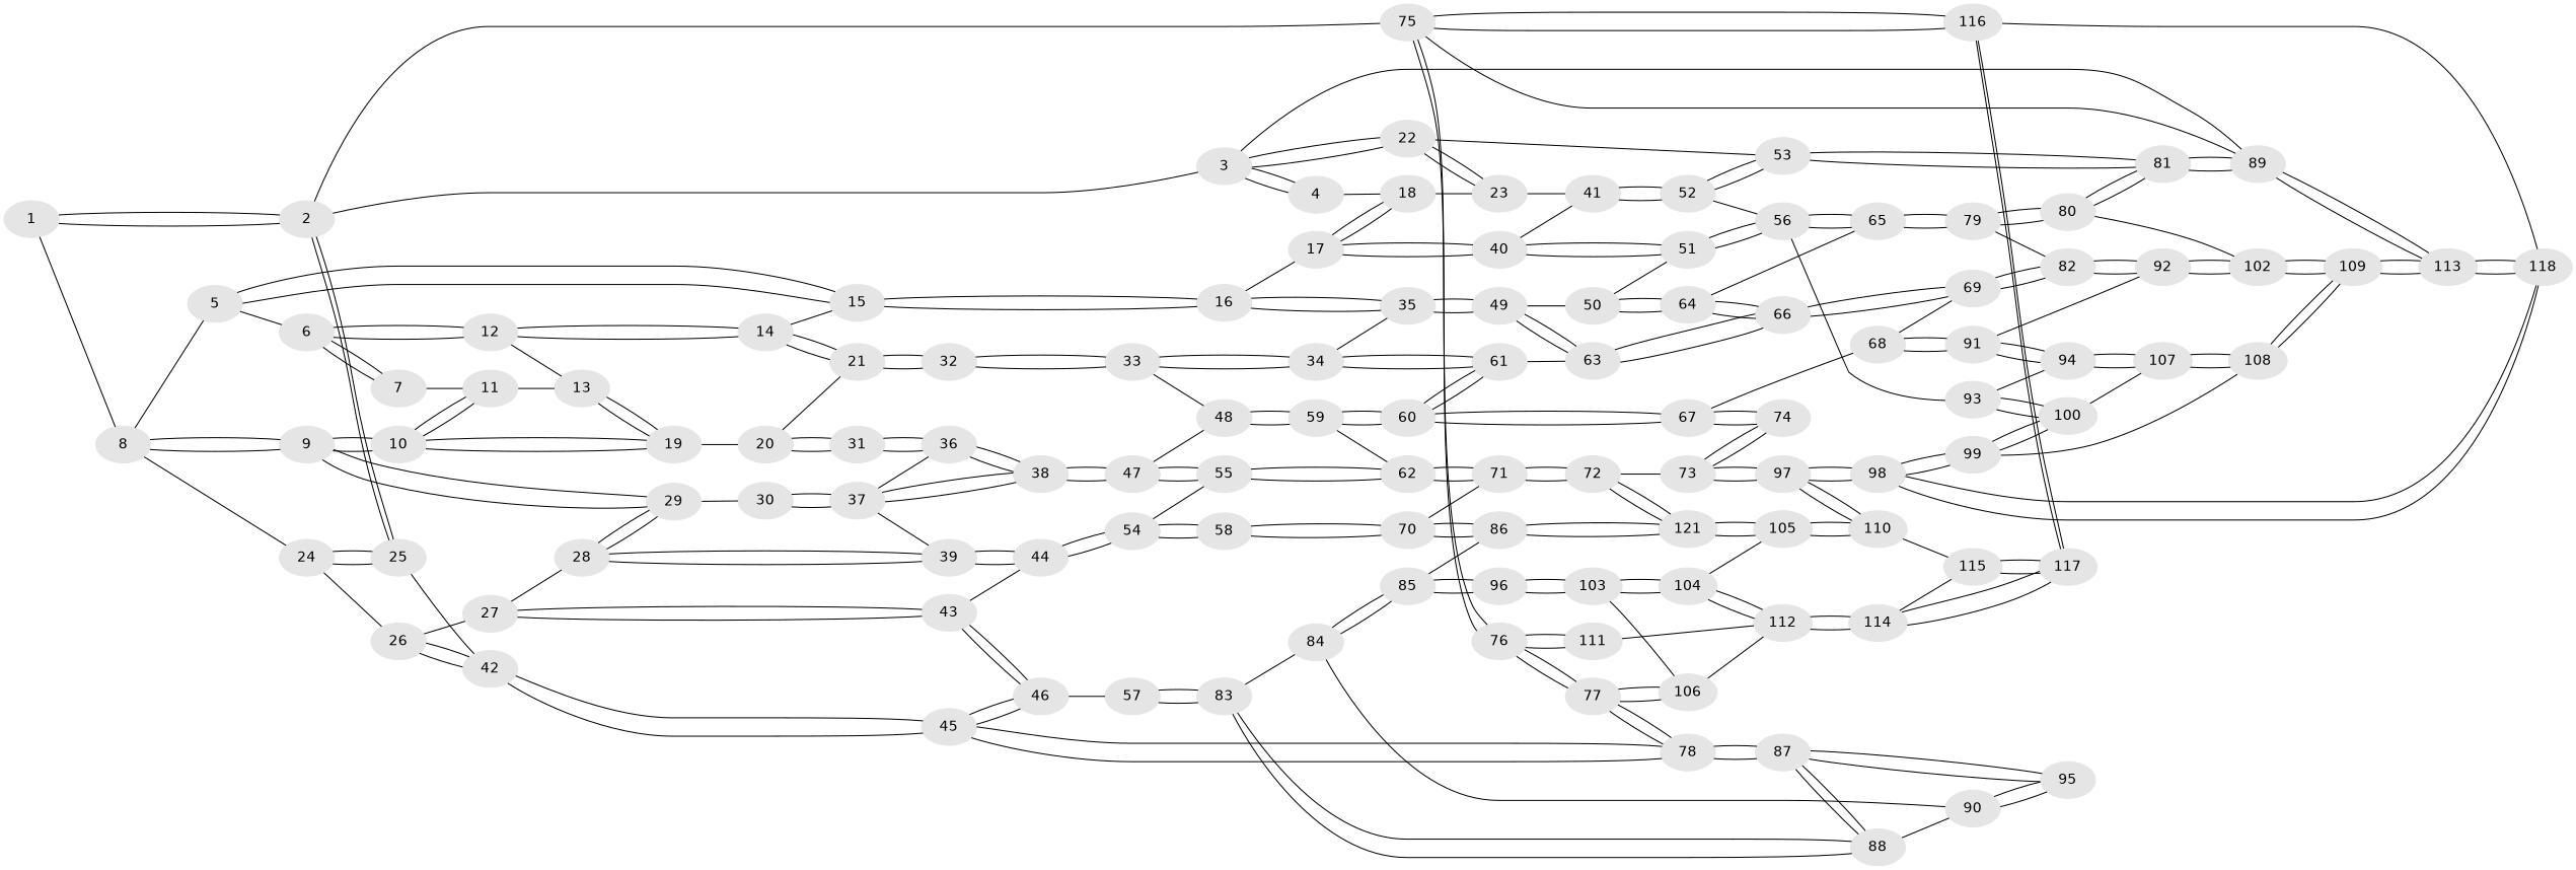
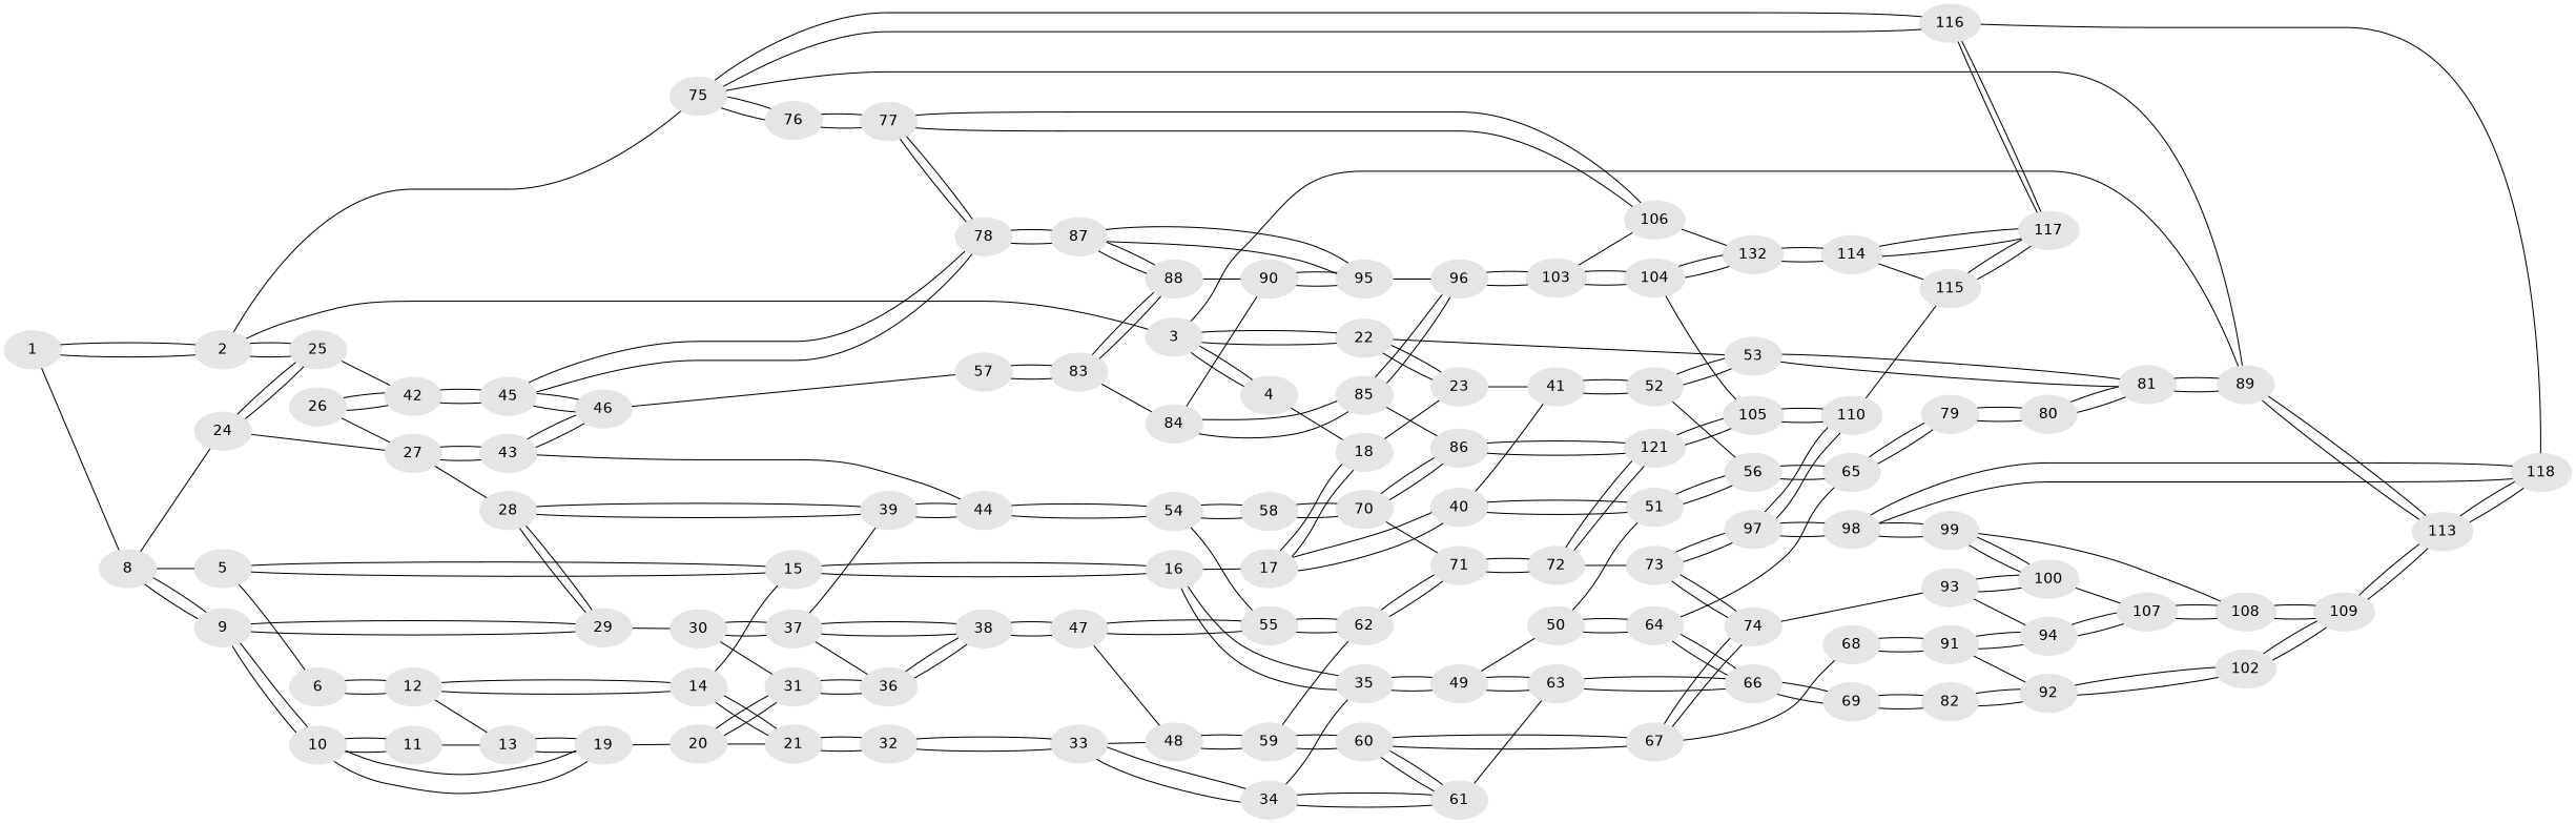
  graph {
    fontname="DejaVu Sans"
    rankdir=LR
    node [color=gray90 fontname="DejaVu Sans" style=filled]
    edge [fontname="DejaVu Sans"]
    1
    2
    8
    3
    25
    75
    5
    9
    24
    4
    22
    89
    42
    76
    116
    18
    23
    53
    113
    6
    15
-   7
    12
    16
    11
    13
    14
    10
    29
    26
    19
    30
    20
    21
    32
    17
    35
    40
    49
    41
    51
    31
    36
    33
    81
    52
    27
    45
    28
    43
    39
    44
    46
    37
    38
    34
    48
    61
    59
    63
    50
    47
    55
    54
    56
    78
    57
    58
    87
    83
    62
    60
    64
    66
    65
    70
    71
    79
    84
    88
    86
    67
    68
    74
    72
    69
    82
    80
    91
    93
    92
    94
    n93 [label=121]
    73
    97
    105
    98
    110
    100
    77
-   111
    118
    117
    106
-   112
+   112 [label=132]
    95
    102
    109
    85
    90
    96
    103
    107
    108
    104
    99
    115
    114
    1 -- 2
    1 -- 2
    1 -- 8
    2 -- 3
    2 -- 25
    2 -- 25
    2 -- 75
    8 -- 5
    8 -- 9
    8 -- 9
    8 -- 24
    3 -- 4
    3 -- 4
    3 -- 22
    3 -- 22
    3 -- 89
    25 -- 42
    75 -- 89
    75 -- 76
    75 -- 76
    75 -- 116
    75 -- 116
    5 -- 6
    5 -- 15
    5 -- 15
    9 -- 10
    9 -- 10
    9 -- 29
    9 -- 29
    24 -- 25
    24 -- 25
-   24 -- 26
+   24 -- 27
    4 -- 18
    22 -- 23
    22 -- 23
    22 -- 53
    89 -- 113
    89 -- 113
    42 -- 45
    42 -- 45
    76 -- 77
    76 -- 77
-   76 -- 111
-   76 -- 111
    116 -- 118
    116 -- 117
    116 -- 117
    18 -- 23
    23 -- 41
    53 -- 81
    53 -- 81
    113 -- 118
    113 -- 118
-   6 -- 7
-   6 -- 7
    6 -- 12
    6 -- 12
    15 -- 16
    15 -- 16
-   7 -- 11
    12 -- 13
    12 -- 14
    12 -- 14
    16 -- 17
    16 -- 35
    16 -- 35
    11 -- 13
    13 -- 19
    13 -- 19
    14 -- 15
    14 -- 21
    14 -- 21
    10 -- 11
    10 -- 11
    10 -- 19
    10 -- 19
    29 -- 30
    26 -- 42
    26 -- 42
    26 -- 27
    19 -- 20
+   30 -- 31
    30 -- 37
    30 -- 37
    20 -- 21
    20 -- 31
    20 -- 31
    21 -- 32
    21 -- 32
    32 -- 33
    32 -- 33
    17 -- 18
    17 -- 18
    17 -- 40
    17 -- 40
    35 -- 49
    35 -- 49
    40 -- 41
    40 -- 51
    40 -- 51
    49 -- 63
    49 -- 63
    49 -- 50
    41 -- 52
    41 -- 52
    51 -- 56
    51 -- 56
    31 -- 36
    31 -- 36
    36 -- 38
    36 -- 38
    33 -- 34
    33 -- 34
    33 -- 48
    81 -- 89
    81 -- 89
    52 -- 53
    52 -- 53
    52 -- 56
    27 -- 28
    27 -- 43
    27 -- 43
    45 -- 46
    45 -- 46
    45 -- 78
    45 -- 78
    28 -- 29
    28 -- 29
    28 -- 39
    28 -- 39
    43 -- 44
    43 -- 46
    43 -- 46
    39 -- 44
    39 -- 44
    44 -- 54
    44 -- 54
    46 -- 57
    37 -- 36
    37 -- 39
    37 -- 38
    37 -- 38
    38 -- 47
    38 -- 47
    34 -- 35
    34 -- 61
    34 -- 61
    48 -- 59
    48 -- 59
    61 -- 63
    59 -- 62
    59 -- 60
    59 -- 60
    63 -- 66
    63 -- 66
    50 -- 51
    50 -- 64
    50 -- 64
    47 -- 48
    47 -- 55
    47 -- 55
    55 -- 62
    55 -- 62
    54 -- 55
    54 -- 58
    54 -- 58
    56 -- 65
    56 -- 65
    78 -- 87
    78 -- 87
    57 -- 83
    57 -- 83
    58 -- 70
    58 -- 70
    87 -- 88
    87 -- 88
    87 -- 95
    87 -- 95
    83 -- 84
    83 -- 88
    83 -- 88
    62 -- 71
    62 -- 71
    60 -- 61
    60 -- 61
    60 -- 67
    60 -- 67
    64 -- 66
    64 -- 66
    64 -- 65
    66 -- 69
    66 -- 69
    65 -- 79
    65 -- 79
    70 -- 71
    70 -- 86
    70 -- 86
    71 -- 72
    71 -- 72
-   79 -- 82
    79 -- 80
    79 -- 80
    84 -- 85
    84 -- 85
    84 -- 90
    88 -- 90
    86 -- n93
    86 -- n93
    67 -- 68
    67 -- 74
    67 -- 74
-   68 -- 69
    68 -- 91
    68 -- 91
-   56 -- 93
+   74 -- 93
    72 -- n93
    72 -- n93
    72 -- 73
    69 -- 82
    69 -- 82
    82 -- 92
    82 -- 92
    80 -- 81
    80 -- 81
-   80 -- 102
    91 -- 92
    91 -- 94
    91 -- 94
    93 -- 94
    93 -- 100
    93 -- 100
    92 -- 102
    92 -- 102
    94 -- 107
    94 -- 107
    n93 -- 105
    n93 -- 105
    73 -- 74
    73 -- 74
    73 -- 97
    73 -- 97
    97 -- 98
    97 -- 98
    97 -- 110
    97 -- 110
    105 -- 110
    105 -- 110
    98 -- 118
    98 -- 118
    98 -- 99
    98 -- 99
    110 -- 115
    100 -- 107
    77 -- 78
    77 -- 78
    77 -- 106
    77 -- 106
-   111 -- 112
    106 -- 112
    112 -- 114
    112 -- 114
+   95 -- 96
    102 -- 109
    102 -- 109
    109 -- 113
    109 -- 113
    85 -- 86
    85 -- 96
    85 -- 96
    90 -- 95
    90 -- 95
    96 -- 103
    96 -- 103
    103 -- 106
    103 -- 104
    103 -- 104
    107 -- 108
    107 -- 108
    108 -- 109
    108 -- 109
    104 -- 105
    104 -- 112
    104 -- 112
    99 -- 100
    99 -- 100
    99 -- 108
    115 -- 117
    115 -- 117
    114 -- 117
    114 -- 117
    114 -- 115
  }
